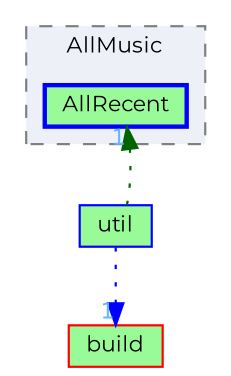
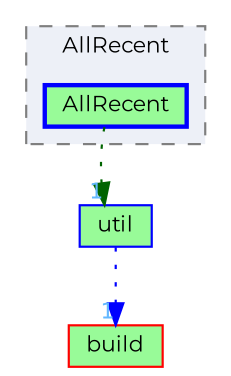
  digraph {
    compound=true
    fontname=Montserrat
    node [color=blue fillcolor=palegreen fontname=Montserrat fontsize=10 shape=box style=filled]
    edge [fontcolor=steelblue1 fontname=Montserrat fontsize=10 headlabel=1 labeldistance=1.5 labelfontname=Helvetica labelfontsize=10 style=dotted]
    n1 [height=0.2 label=AllRecent style="filled,bold" width=0.4]
    n2 [height=0.2 label=util width=0.4]
    n3 [color=red height=0.2 label=build width=0.4]
    subgraph cluster_1 {
      bgcolor="#edf0f7"
      fontsize=10
-     label=AllMusic
+     label=AllRecent
      pencolor=grey50
      style="filled,dashed"
      n1
    }
-   n2 -> n1 [color=darkgreen]
+   n1 -> n2 [color=darkgreen]
    n2 -> n3 [color=blue]
  }
